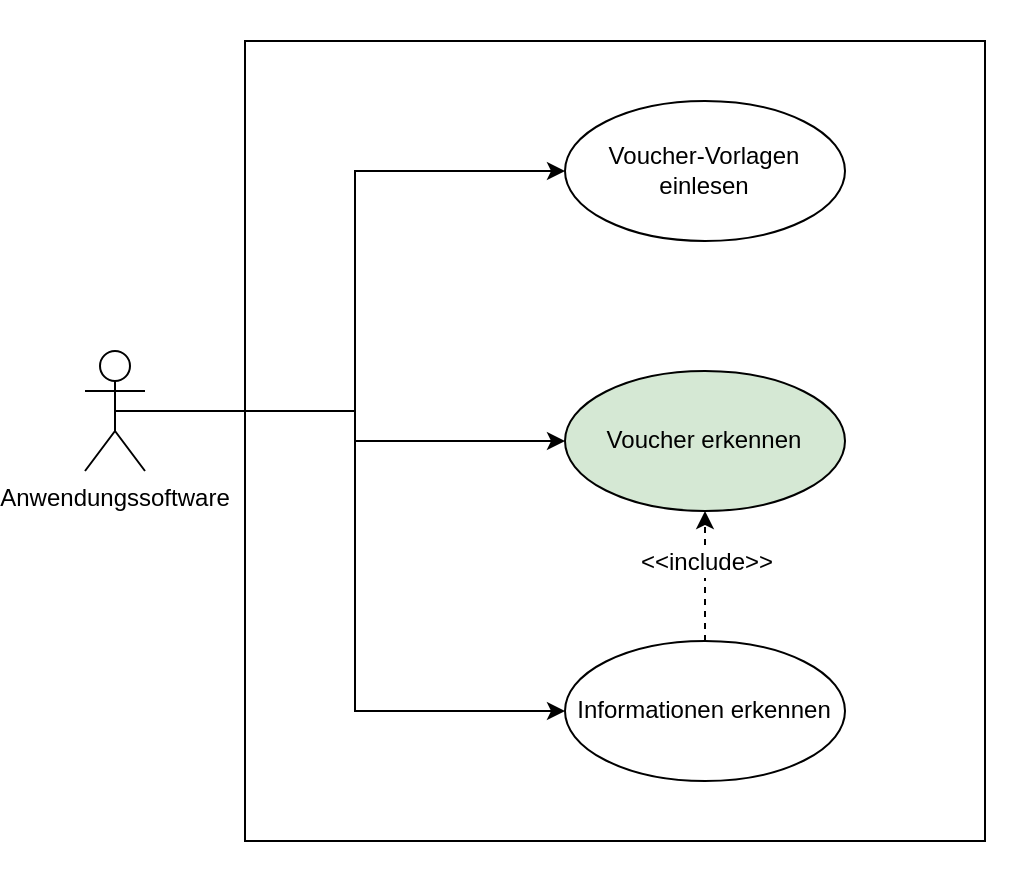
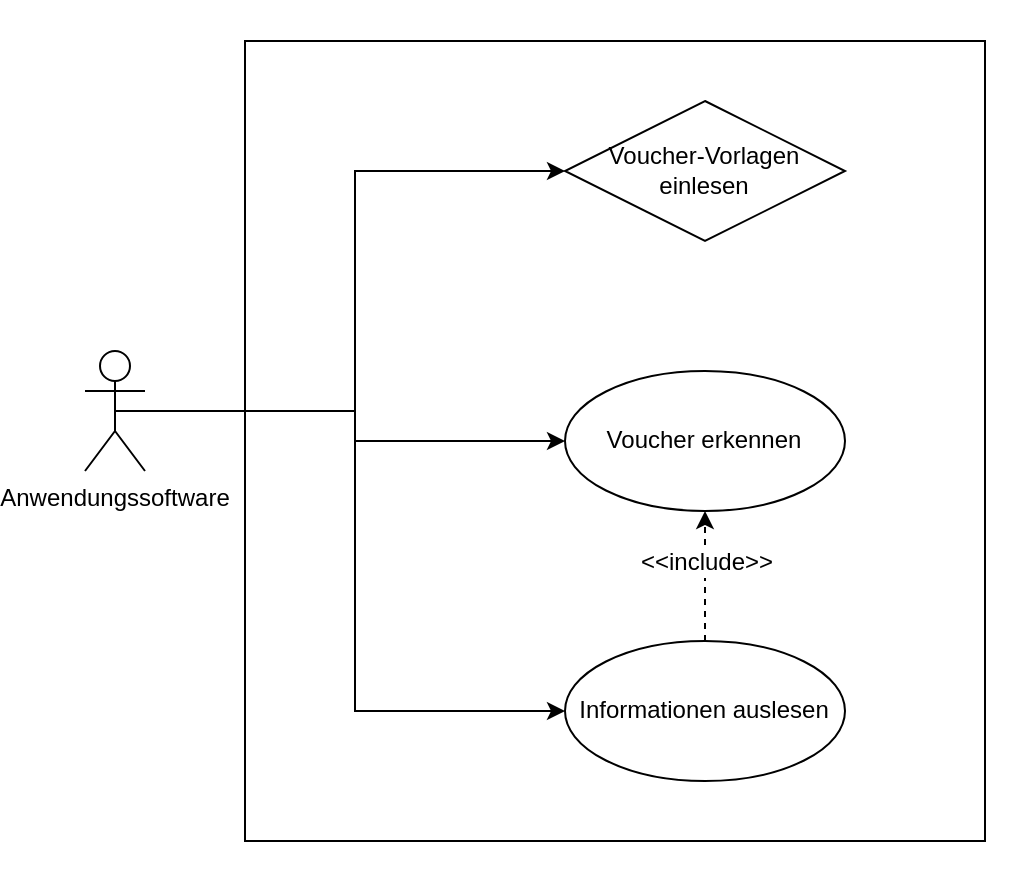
  <mxCell id="0" />
  <mxCell id="1" parent="0" />
  <mxCell id="2" value="" style="verticalLabelPosition=bottom;verticalAlign=top;html=1;shape=mxgraph.basic.rect;fillColor=#ffffff;fillColor2=none;strokeColor=#000000;strokeWidth=1;size=20;indent=5;" vertex="1" parent="1"><mxGeometry x="100" y="20" width="370" height="400" as="geometry" /></mxCell>
- <mxCell id="3" value="Voucher-Vorlagen einlesen" style="ellipse;whiteSpace=wrap;html=1;" vertex="1" parent="1"><mxGeometry x="260" y="50" width="140" height="70" as="geometry" /></mxCell>
+ <mxCell id="3" value="Voucher-Vorlagen einlesen" style="rhombus;whiteSpace=wrap;html=1;" vertex="1" parent="1"><mxGeometry x="260" y="50" width="140" height="70" as="geometry" /></mxCell>
  <mxCell id="4" style="edgeStyle=orthogonalEdgeStyle;rounded=0;orthogonalLoop=1;jettySize=auto;html=1;exitX=0.5;exitY=0.5;exitDx=0;exitDy=0;exitPerimeter=0;entryX=0;entryY=0.5;entryDx=0;entryDy=0;" edge="1" parent="1" source="7" target="11"><mxGeometry relative="1" as="geometry" /></mxCell>
  <mxCell id="5" style="edgeStyle=orthogonalEdgeStyle;rounded=0;orthogonalLoop=1;jettySize=auto;html=1;exitX=0.5;exitY=0.5;exitDx=0;exitDy=0;exitPerimeter=0;entryX=0;entryY=0.5;entryDx=0;entryDy=0;" edge="1" parent="1" source="7" target="8"><mxGeometry relative="1" as="geometry" /></mxCell>
  <mxCell id="6" style="edgeStyle=orthogonalEdgeStyle;rounded=0;orthogonalLoop=1;jettySize=auto;html=1;exitX=0.5;exitY=0.5;exitDx=0;exitDy=0;exitPerimeter=0;entryX=0;entryY=0.5;entryDx=0;entryDy=0;" edge="1" parent="1" source="7" target="3"><mxGeometry relative="1" as="geometry" /></mxCell>
  <mxCell id="7" value="Anwendungssoftware" style="shape=umlActor;verticalLabelPosition=bottom;labelBackgroundColor=#ffffff;verticalAlign=top;html=1;" vertex="1" parent="1"><mxGeometry x="20" y="175" width="30" height="60" as="geometry" /></mxCell>
- <mxCell id="8" value="Voucher erkennen" style="ellipse;whiteSpace=wrap;html=1;fillColor=#d5e8d4;" vertex="1" parent="1"><mxGeometry x="260" y="185" width="140" height="70" as="geometry" /></mxCell>
+ <mxCell id="8" value="Voucher erkennen" style="ellipse;whiteSpace=wrap;html=1;" vertex="1" parent="1"><mxGeometry x="260" y="185" width="140" height="70" as="geometry" /></mxCell>
  <mxCell id="9" value="" style="edgeStyle=orthogonalEdgeStyle;rounded=0;orthogonalLoop=1;jettySize=auto;html=1;exitX=0.5;exitY=0;exitDx=0;exitDy=0;dashed=1;" edge="1" parent="1" source="11" target="8"><mxGeometry relative="1" as="geometry" /></mxCell>
  <mxCell id="10" value="&amp;lt;&amp;lt;include&amp;gt;&amp;gt;" style="text;html=1;resizable=0;points=[];align=center;verticalAlign=middle;labelBackgroundColor=#ffffff;" vertex="1" connectable="0" parent="9"><mxGeometry x="0.222" relative="1" as="geometry"><mxPoint as="offset" /></mxGeometry></mxCell>
- <mxCell id="11" value="Informationen erkennen" style="ellipse;whiteSpace=wrap;html=1;" vertex="1" parent="1"><mxGeometry x="260" y="320" width="140" height="70" as="geometry" /></mxCell>
+ <mxCell id="11" value="Informationen auslesen" style="ellipse;whiteSpace=wrap;html=1;" vertex="1" parent="1"><mxGeometry x="260" y="320" width="140" height="70" as="geometry" /></mxCell>
